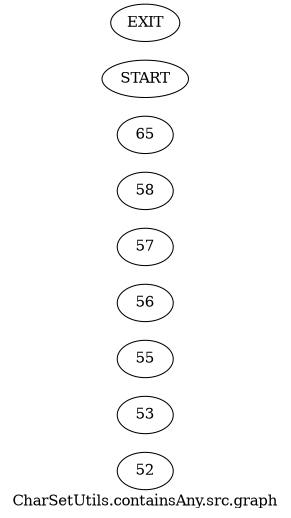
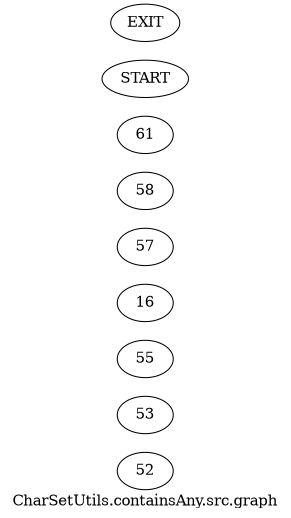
  digraph {
    label="CharSetUtils.containsAny.src.graph"
    rankdir=LR
    n1 [label=52]
    n2 [label=53]
    n3 [label=55]
-   n4 [label=56]
+   n4 [label=16]
    n5 [label=57]
    n6 [label=58]
-   n7 [label=65]
+   n7 [label=61]
    n8 [label=START]
    n9 [label=EXIT]
  }
